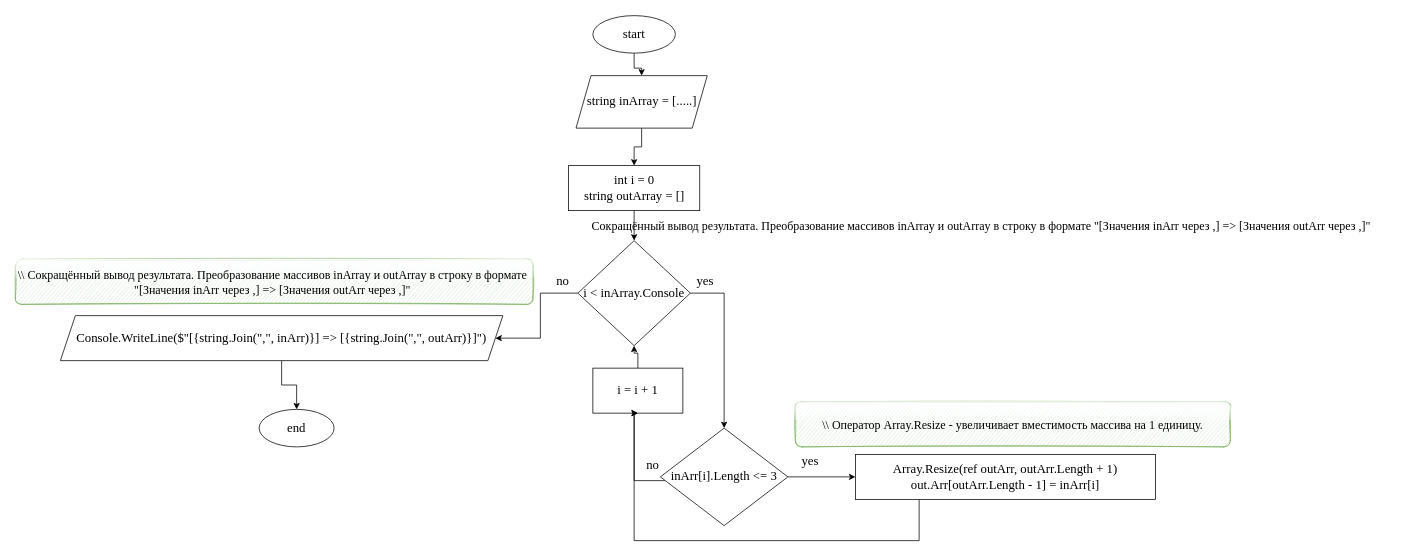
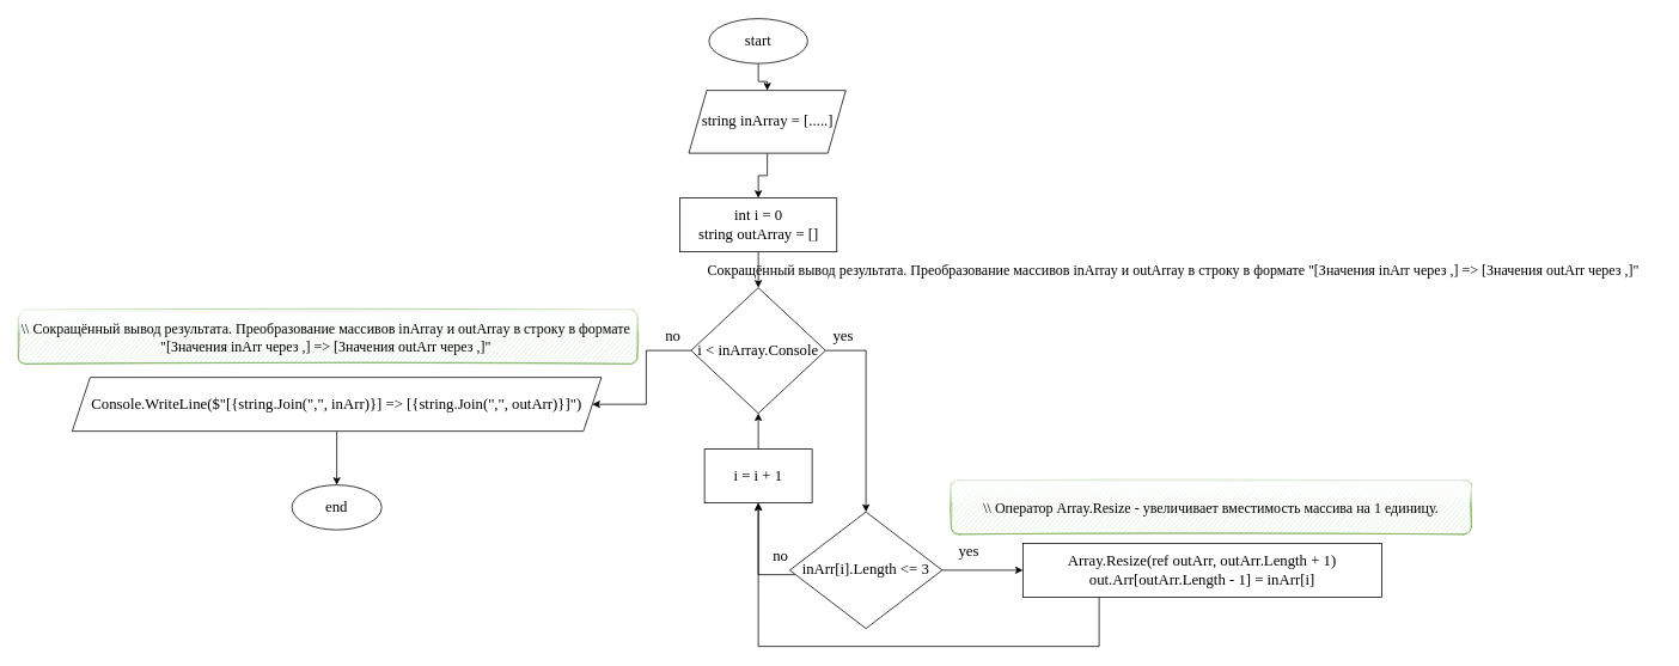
  <mxCell id="0" />
  <mxCell id="1" parent="0" />
  <mxCell id="2" value="" style="edgeStyle=orthogonalEdgeStyle;rounded=0;orthogonalLoop=1;jettySize=auto;html=1;entryX=0.5;entryY=0;entryDx=0;entryDy=0;" parent="1" source="3" target="5" edge="1"><mxGeometry relative="1" as="geometry"><mxPoint x="845" y="120" as="targetPoint" /></mxGeometry></mxCell>
  <mxCell id="3" value="start" style="ellipse;whiteSpace=wrap;html=1;fontFamily=Times New Roman;fontSize=17;" parent="1" vertex="1"><mxGeometry x="790" y="20" width="110" height="50" as="geometry" /></mxCell>
  <mxCell id="4" value="" style="edgeStyle=orthogonalEdgeStyle;rounded=0;orthogonalLoop=1;jettySize=auto;html=1;" parent="1" source="5" target="7" edge="1"><mxGeometry relative="1" as="geometry" /></mxCell>
  <mxCell id="5" value="string inArray = [.....]" style="shape=parallelogram;perimeter=parallelogramPerimeter;whiteSpace=wrap;html=1;fixedSize=1;fontFamily=Times New Roman;fontSize=17;" parent="1" vertex="1"><mxGeometry x="767.5" y="100" width="175" height="70" as="geometry" /></mxCell>
  <mxCell id="6" value="" style="edgeStyle=orthogonalEdgeStyle;rounded=0;orthogonalLoop=1;jettySize=auto;html=1;" parent="1" source="7" target="9" edge="1"><mxGeometry relative="1" as="geometry" /></mxCell>
  <mxCell id="7" value="int i = 0&lt;br style=&quot;font-size: 17px;&quot;&gt;string outArray = []" style="rounded=0;whiteSpace=wrap;html=1;fontFamily=Times New Roman;fontSize=17;" parent="1" vertex="1"><mxGeometry x="757.5" y="220" width="175" height="60" as="geometry" /></mxCell>
  <mxCell id="8" style="edgeStyle=orthogonalEdgeStyle;rounded=0;orthogonalLoop=1;jettySize=auto;html=1;entryX=1;entryY=0.5;entryDx=0;entryDy=0;" parent="1" source="9" target="19" edge="1"><mxGeometry relative="1" as="geometry" /></mxCell>
  <mxCell id="9" value="i &amp;lt; inArray.Console" style="rhombus;whiteSpace=wrap;html=1;fontFamily=Times New Roman;fontSize=17;" parent="1" vertex="1"><mxGeometry x="770" y="320" width="150" height="140" as="geometry" /></mxCell>
  <mxCell id="10" value="" style="edgeStyle=orthogonalEdgeStyle;rounded=0;orthogonalLoop=1;jettySize=auto;html=1;entryX=0.5;entryY=0;entryDx=0;entryDy=0;exitX=1;exitY=0.5;exitDx=0;exitDy=0;" parent="1" source="9" target="15" edge="1"><mxGeometry relative="1" as="geometry" /></mxCell>
  <mxCell id="11" value="" style="edgeStyle=orthogonalEdgeStyle;rounded=0;orthogonalLoop=1;jettySize=auto;html=1;" parent="1" source="12" target="9" edge="1"><mxGeometry relative="1" as="geometry" /></mxCell>
- <mxCell id="12" value="i = i + 1" style="rounded=0;whiteSpace=wrap;html=1;fontFamily=Times New Roman;fontSize=17;" parent="1" vertex="1"><mxGeometry x="790" y="490" width="120" height="60" as="geometry" /></mxCell>
+ <mxCell id="12" value="i = i + 1" style="rounded=0;whiteSpace=wrap;html=1;fontFamily=Times New Roman;fontSize=17;" parent="1" vertex="1"><mxGeometry x="785" y="500" width="120" height="60" as="geometry" /></mxCell>
  <mxCell id="13" value="" style="edgeStyle=orthogonalEdgeStyle;rounded=0;orthogonalLoop=1;jettySize=auto;html=1;" parent="1" source="15" target="17" edge="1"><mxGeometry relative="1" as="geometry" /></mxCell>
  <mxCell id="14" style="edgeStyle=orthogonalEdgeStyle;rounded=0;orthogonalLoop=1;jettySize=auto;html=1;entryX=0.5;entryY=1;entryDx=0;entryDy=0;" parent="1" source="15" target="12" edge="1"><mxGeometry relative="1" as="geometry"><mxPoint x="850" y="630" as="targetPoint" /><Array as="points"><mxPoint x="845" y="640" /></Array></mxGeometry></mxCell>
  <mxCell id="15" value="inArr[i].Length &amp;lt;= 3" style="rhombus;whiteSpace=wrap;html=1;fontFamily=Times New Roman;fontSize=17;" parent="1" vertex="1"><mxGeometry x="880" y="570" width="170" height="130" as="geometry" /></mxCell>
  <mxCell id="16" style="edgeStyle=orthogonalEdgeStyle;rounded=0;orthogonalLoop=1;jettySize=auto;html=1;entryX=0.5;entryY=1;entryDx=0;entryDy=0;" parent="1" source="17" target="12" edge="1"><mxGeometry relative="1" as="geometry"><mxPoint x="850" y="570" as="targetPoint" /><Array as="points"><mxPoint x="1225" y="720" /><mxPoint x="845" y="720" /></Array></mxGeometry></mxCell>
  <mxCell id="17" value="Array.Resize(ref outArr, outArr.Length + 1)&lt;br style=&quot;font-size: 17px;&quot;&gt;out.Arr[outArr.Length - 1] = inArr[i]" style="rounded=0;whiteSpace=wrap;html=1;fontFamily=Times New Roman;fontSize=17;" parent="1" vertex="1"><mxGeometry x="1140" y="605" width="400" height="60" as="geometry" /></mxCell>
  <mxCell id="18" value="" style="edgeStyle=orthogonalEdgeStyle;rounded=0;orthogonalLoop=1;jettySize=auto;html=1;" parent="1" source="19" target="20" edge="1"><mxGeometry relative="1" as="geometry" /></mxCell>
  <mxCell id="19" value="Console.WriteLine($&quot;[{string.Join(&quot;,&quot;, inArr)}] =&amp;gt; [{string.Join(&quot;,&quot;, outArr)}]&quot;)" style="shape=parallelogram;perimeter=parallelogramPerimeter;whiteSpace=wrap;html=1;fixedSize=1;fontFamily=Times New Roman;fontSize=17;" parent="1" vertex="1"><mxGeometry x="80" y="420" width="590" height="60" as="geometry" /></mxCell>
- <mxCell id="20" value="end" style="ellipse;whiteSpace=wrap;html=1;fontFamily=Times New Roman;fontSize=17;" parent="1" vertex="1"><mxGeometry x="345" y="545" width="100" height="50" as="geometry" /></mxCell>
+ <mxCell id="20" value="end" style="ellipse;whiteSpace=wrap;html=1;fontFamily=Times New Roman;fontSize=17;" parent="1" vertex="1"><mxGeometry x="325" y="540" width="100" height="50" as="geometry" /></mxCell>
  <mxCell id="21" value="yes" style="text;html=1;strokeColor=none;fillColor=none;align=center;verticalAlign=middle;whiteSpace=wrap;rounded=0;fontFamily=Times New Roman;fontSize=17;" parent="1" vertex="1"><mxGeometry x="910" y="360" width="60" height="30" as="geometry" /></mxCell>
  <mxCell id="22" value="yes" style="text;html=1;strokeColor=none;fillColor=none;align=center;verticalAlign=middle;whiteSpace=wrap;rounded=0;fontFamily=Times New Roman;fontSize=17;" parent="1" vertex="1"><mxGeometry x="1050" y="600" width="60" height="30" as="geometry" /></mxCell>
  <mxCell id="23" value="no" style="text;html=1;strokeColor=none;fillColor=none;align=center;verticalAlign=middle;whiteSpace=wrap;rounded=0;fontSize=17;fontFamily=Times New Roman;" parent="1" vertex="1"><mxGeometry x="840" y="605" width="60" height="30" as="geometry" /></mxCell>
  <mxCell id="24" value="no" style="text;html=1;strokeColor=none;fillColor=none;align=center;verticalAlign=middle;whiteSpace=wrap;rounded=0;fontFamily=Times New Roman;fontSize=17;" parent="1" vertex="1"><mxGeometry x="720" y="360" width="60" height="30" as="geometry" /></mxCell>
  <mxCell id="25" value="&lt;font style=&quot;font-size: 16px;&quot;&gt;\\ Оператор Array.Resize - увеличивает вместимость массива на 1 единицу.&lt;/font&gt;" style="text;html=1;strokeColor=#82b366;fillColor=#d5e8d4;align=center;verticalAlign=middle;whiteSpace=wrap;rounded=1;fontFamily=Times New Roman;fontSize=16;glass=1;sketch=1;shadow=0;" vertex="1" parent="1"><mxGeometry x="1060" y="535" width="580" height="60" as="geometry" /></mxCell>
  <mxCell id="26" value="&lt;div&gt;Сокращённый вывод результата. Преобразование массивов inArray и outArray в строку в формате &quot;[Значения inArr через ,] =&amp;gt; [Значения outArr через ,]&quot;&amp;nbsp;&lt;/div&gt;" style="text;html=1;strokeColor=none;fillColor=none;align=center;verticalAlign=middle;whiteSpace=wrap;rounded=1;fontFamily=Times New Roman;fontSize=16;glass=1;" vertex="1" parent="1"><mxGeometry x="770" y="270" width="1080" height="60" as="geometry" /></mxCell>
  <mxCell id="27" value="&lt;div&gt;\\ Сокращённый вывод результата. Преобразование массивов inArray и outArray в строку в формате&amp;nbsp;&lt;/div&gt;&lt;div&gt;&quot;[Значения inArr через ,] =&amp;gt; [Значения outArr через ,]&quot;&amp;nbsp;&lt;/div&gt;" style="text;html=1;strokeColor=#82b366;fillColor=#d5e8d4;align=center;verticalAlign=middle;whiteSpace=wrap;rounded=1;fontFamily=Times New Roman;fontSize=16;glass=1;gradientColor=none;sketch=1;" vertex="1" parent="1"><mxGeometry x="20" y="345" width="690" height="60" as="geometry" /></mxCell>
